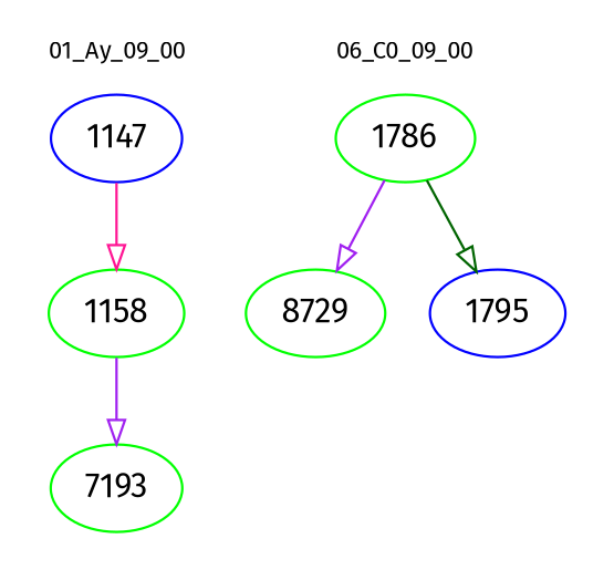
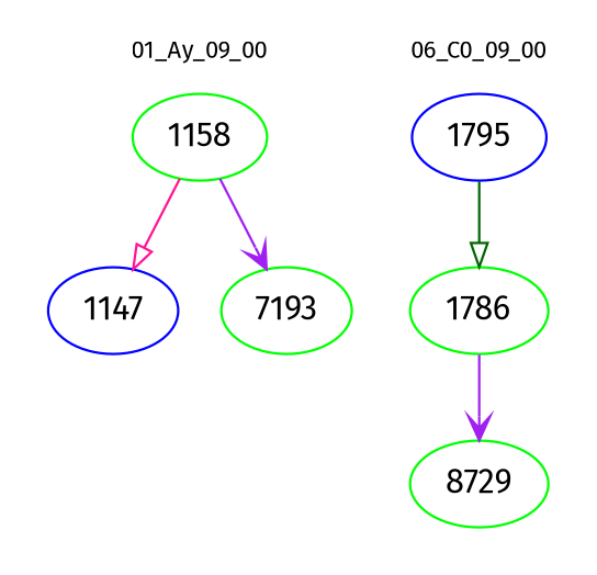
  digraph {
    fontname="Fira Sans"
    node [color=green fontname="Fira Sans"]
    edge [arrowhead=onormal color=purple fontname="Fira Sans"]
    n1 [label=1158]
    n2 [color=blue label=1147]
    n3 [label=7193]
    n4 [label=1786]
    n5 [label=8729]
    n6 [color=blue label=1795]
    subgraph cluster_1 {
      color=white
      fontsize=10
      label="01_Ay_09_00"
      n1
      n2
      n3
    }
    subgraph cluster_2 {
      color=white
      fontsize=10
      label="06_C0_09_00"
      n4
      n5
      n6
    }
-   n2 -> n1 [color=deeppink]
-   n1 -> n3
-   n4 -> n5
-   n4 -> n6 [color=darkgreen]
+   n1 -> n2 [color=deeppink]
+   n1 -> n3 [arrowhead=vee]
+   n4 -> n5 [arrowhead=vee]
+   n6 -> n4 [color=darkgreen]
  }
